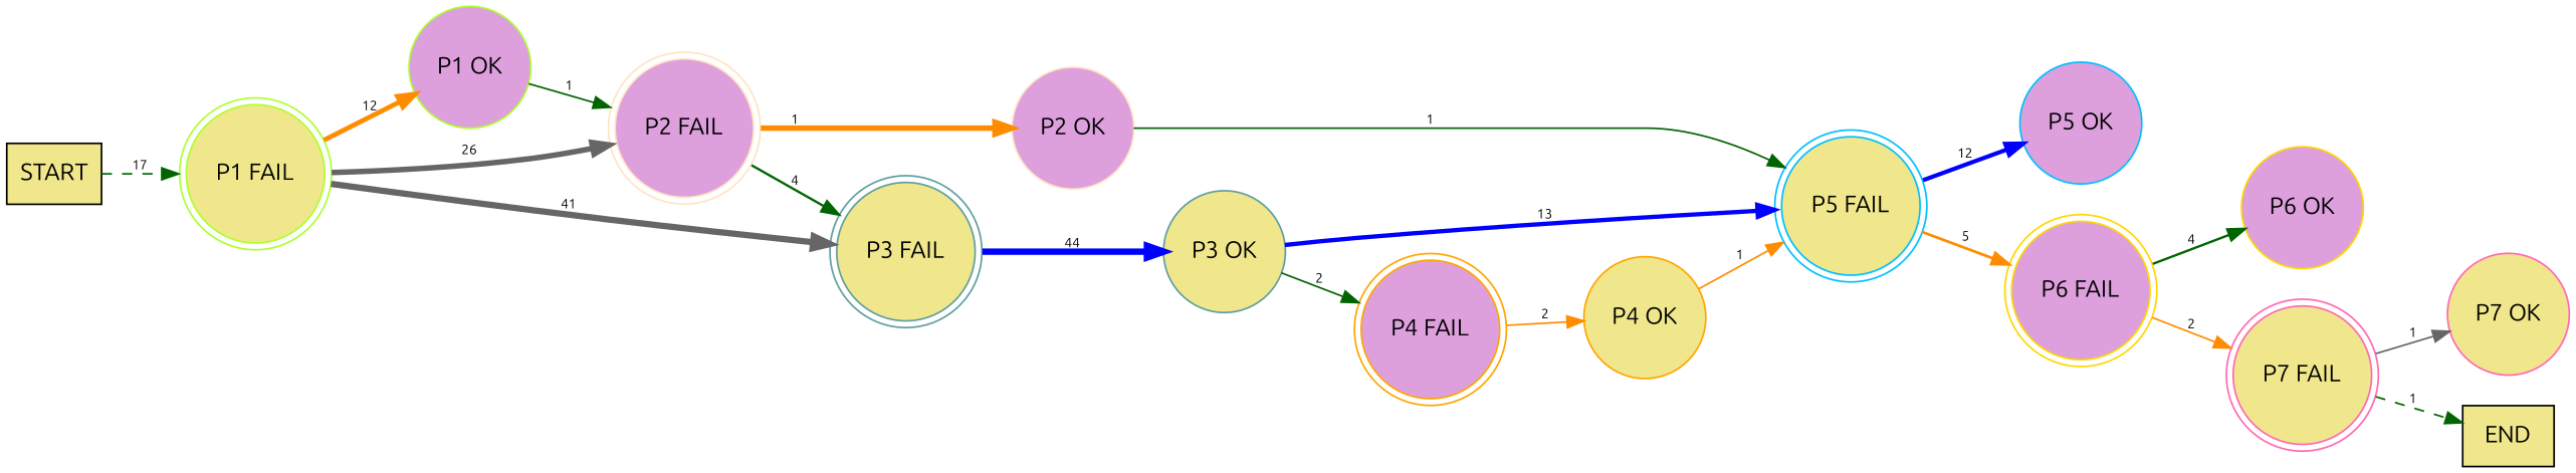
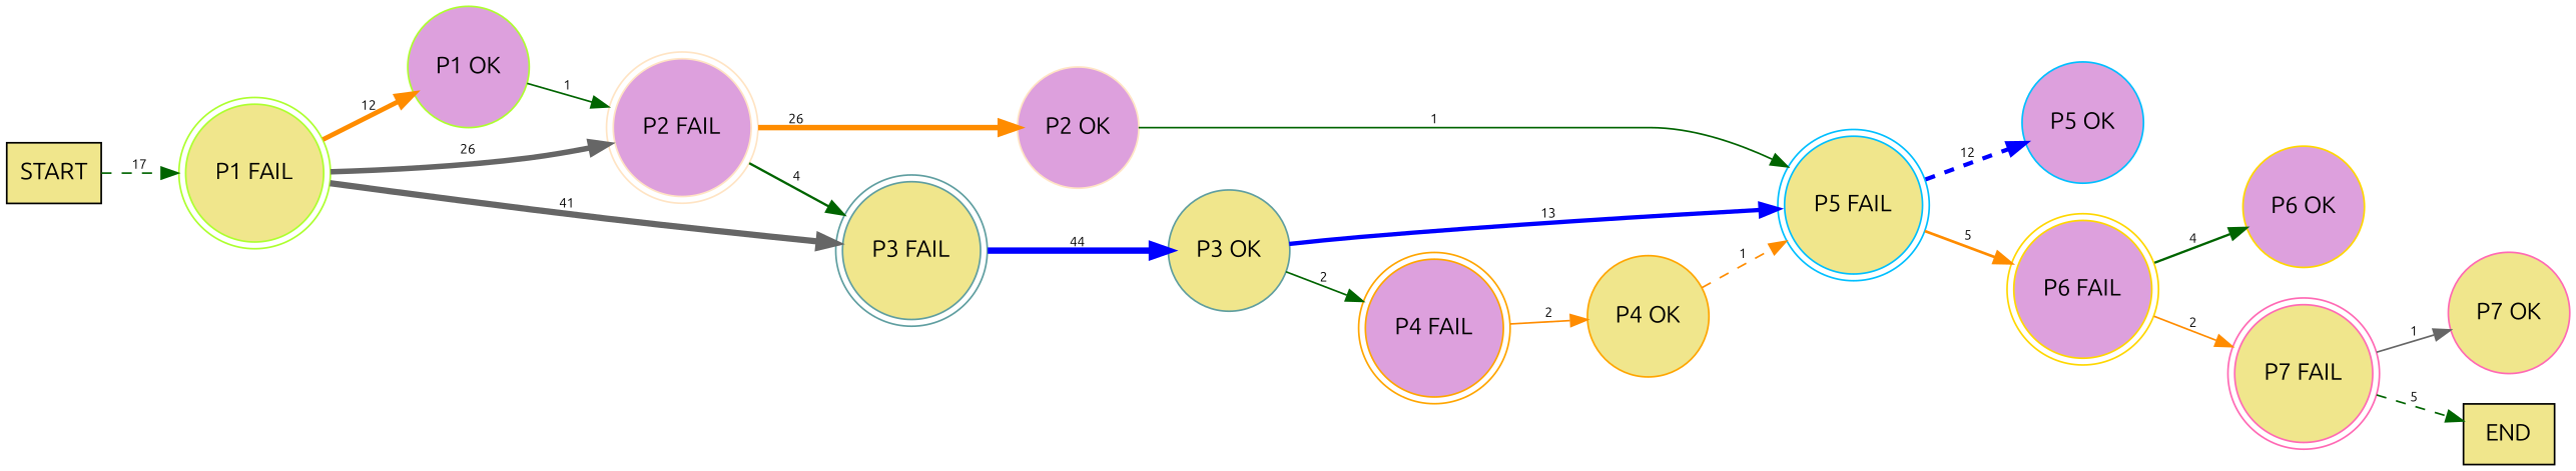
  digraph {
    fontname=Ubuntu
    rankdir=LR
    node [color=greenyellow fillcolor=khaki fontname=Ubuntu shape=circle style=filled]
    edge [color=darkgreen fontname=Ubuntu fontsize=8 labelfloat=false penwidth=1]
    "P1 FAIL" [peripheries=2]
    "P1 OK" [fillcolor=plum]
    "P2 FAIL" [color=bisque fillcolor=plum peripheries=2]
    "P3 FAIL" [color=cadetblue peripheries=2]
    "P2 OK" [color=bisque fillcolor=plum]
    "P3 OK" [color=cadetblue]
    "P5 FAIL" [color=deepskyblue peripheries=2]
    "P4 FAIL" [color=orange fillcolor=plum peripheries=2]
    "P4 OK" [color=orange]
    "P5 OK" [color=deepskyblue fillcolor=plum]
    "P6 FAIL" [color=gold fillcolor=plum peripheries=2]
    "P6 OK" [color=gold fillcolor=plum]
    "P7 FAIL" [color=hotpink peripheries=2]
    "P7 OK" [color=hotpink]
    END [color=black shape=box]
    START [color=black shape=box]
    "P1 FAIL" -> "P1 OK" [color=darkorange label=12 penwidth=2.833213344056216]
    "P1 FAIL" -> "P2 FAIL" [color=gray40 label=26 penwidth=3.258096538021482]
    "P1 FAIL" -> "P3 FAIL" [color=gray40 label=41 penwidth=3.713572066704308]
    "P1 OK" -> "P2 FAIL" [label=1]
    "P2 FAIL" -> "P3 FAIL" [label=4 penwidth=1.3862943611198906]
-   "P2 FAIL" -> "P2 OK" [color=darkorange label=1 penwidth=3.258096538021482]
+   "P2 FAIL" -> "P2 OK" [color=darkorange label=26 penwidth=3.258096538021482]
    "P3 FAIL" -> "P3 OK" [color=blue label=44 penwidth=3.784189633918261]
    "P2 OK" -> "P5 FAIL" [label=1]
    "P3 OK" -> "P5 FAIL" [color=blue label=13 penwidth=2.5649493574615367]
    "P3 OK" -> "P4 FAIL" [label=2]
-   "P5 FAIL" -> "P5 OK" [color=blue label=12 penwidth=2.4849066497880004]
+   "P5 FAIL" -> "P5 OK" [color=blue label=12 penwidth=2.4849066497880004 style=dashed]
    "P5 FAIL" -> "P6 FAIL" [color=darkorange label=5 penwidth=1.6094379124341003]
    "P4 FAIL" -> "P4 OK" [color=darkorange label=2]
-   "P4 OK" -> "P5 FAIL" [color=darkorange label=1]
+   "P4 OK" -> "P5 FAIL" [color=darkorange label=1 style=dashed]
    "P6 FAIL" -> "P6 OK" [label=4 penwidth=1.3862943611198906]
    "P6 FAIL" -> "P7 FAIL" [color=darkorange label=2]
    "P7 FAIL" -> "P7 OK" [color=gray40 label=1]
-   "P7 FAIL" -> END [label=1 style=dashed penwidth=""]
+   "P7 FAIL" -> END [label=5 style=dashed penwidth=""]
    START -> "P1 FAIL" [label=17 style=dashed penwidth=""]
  }
